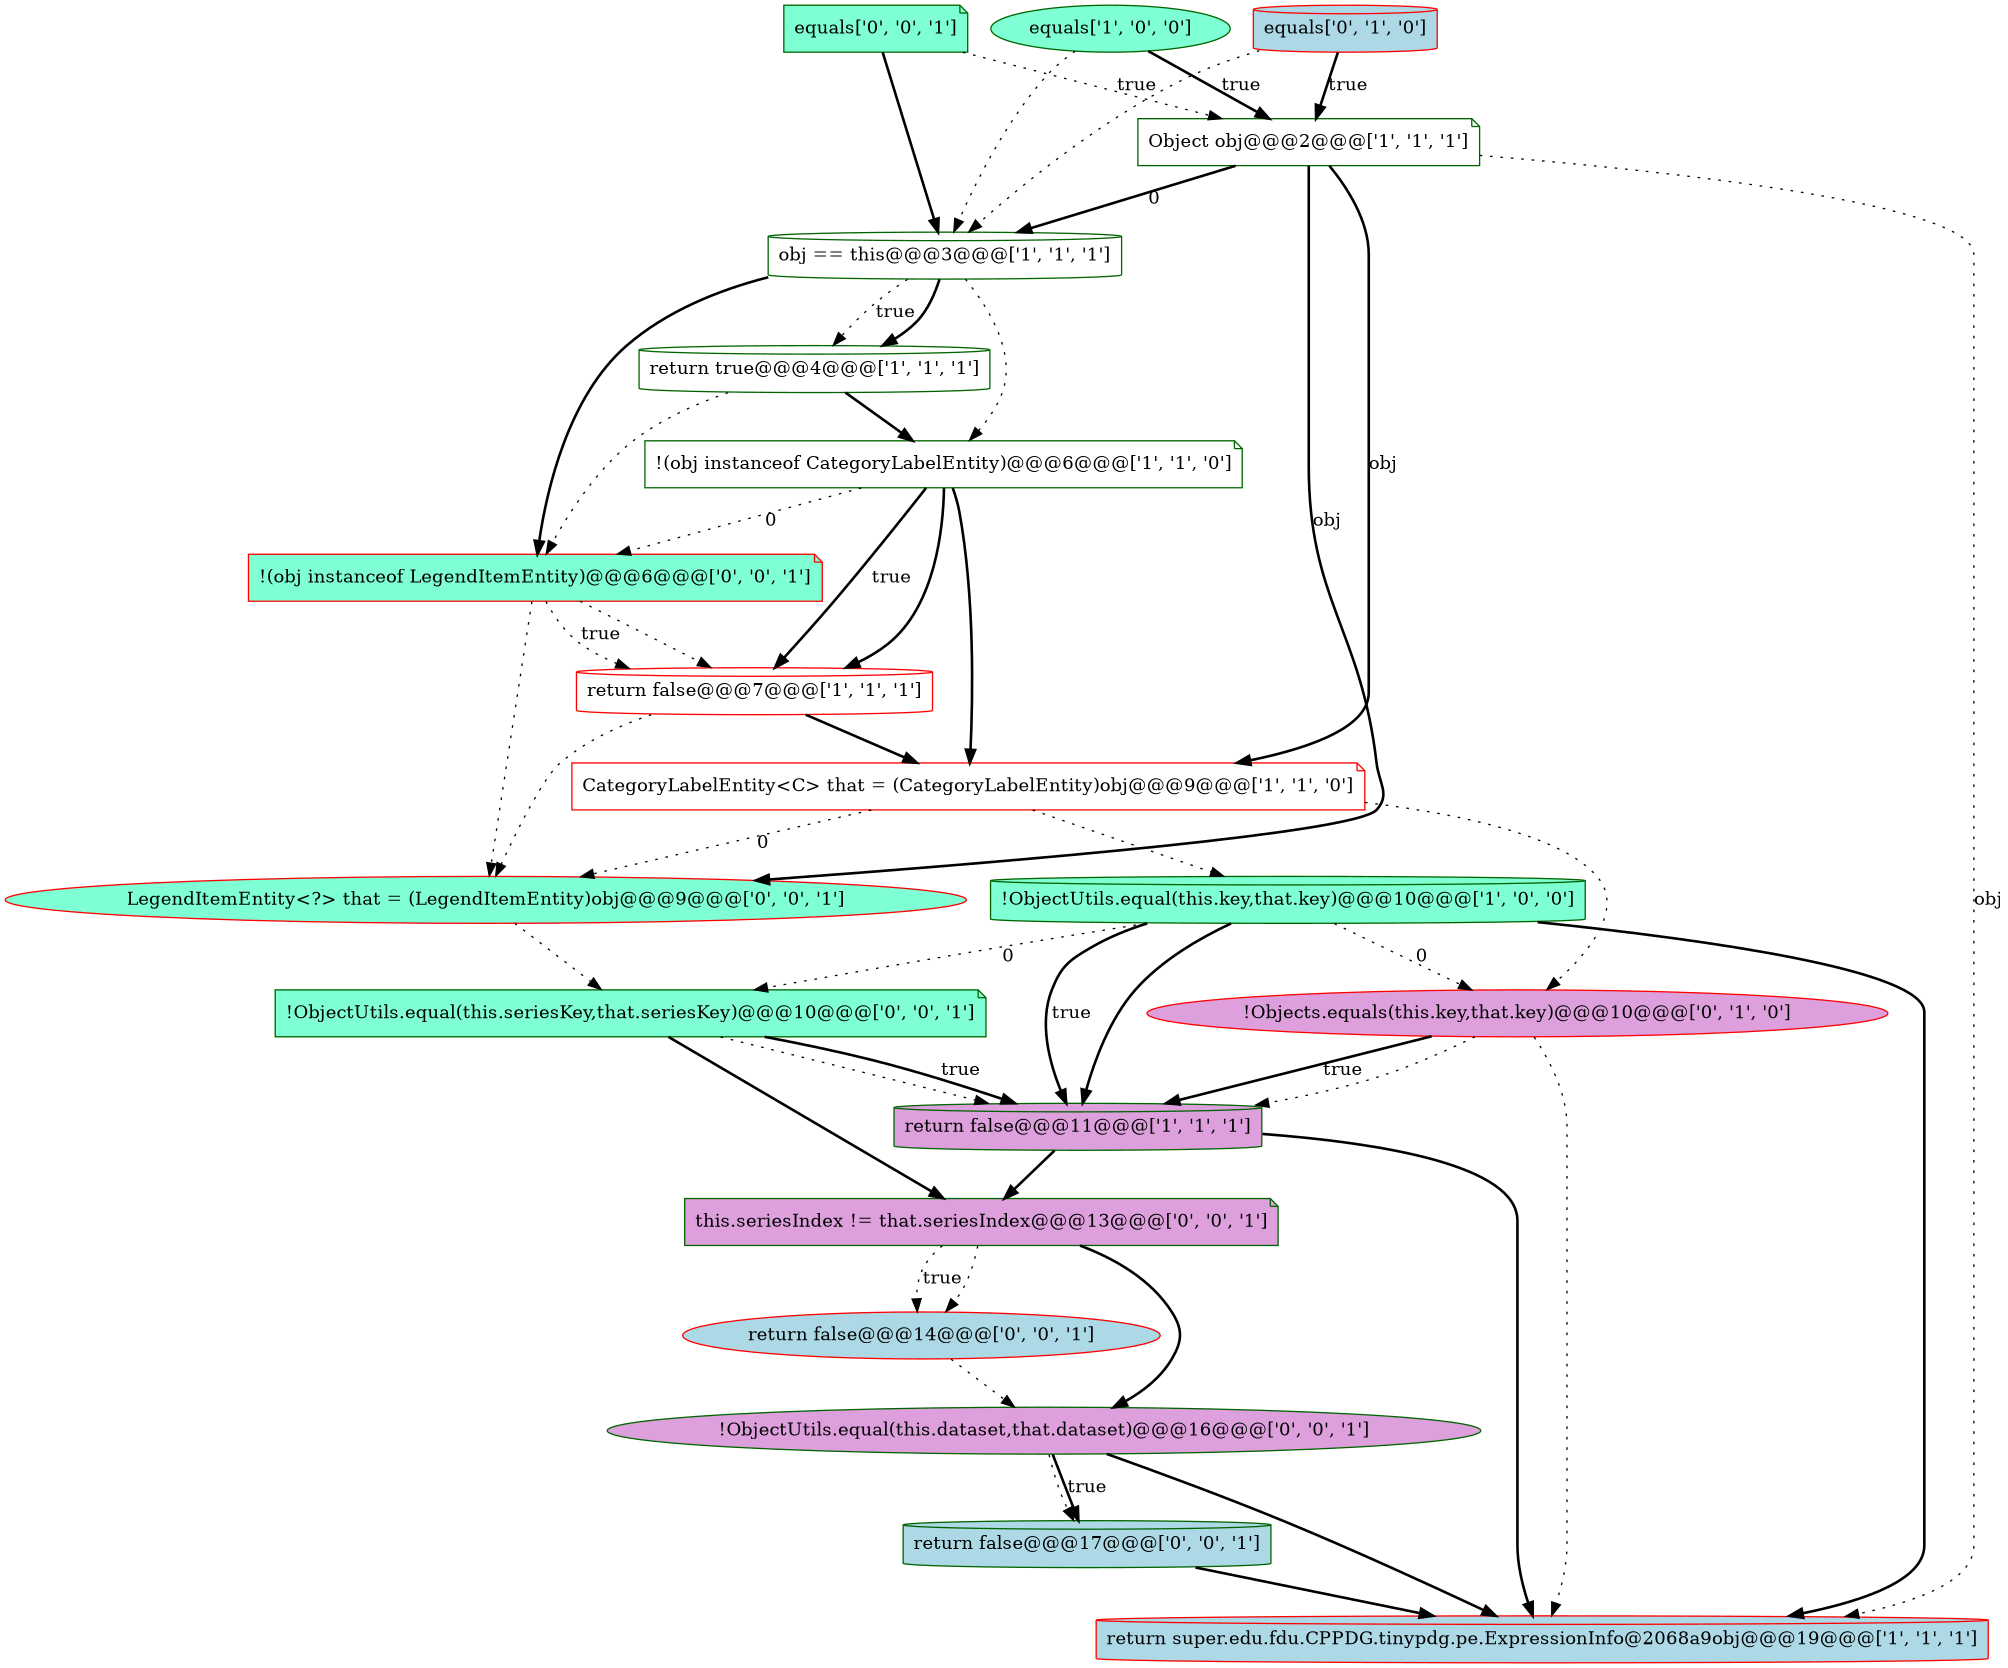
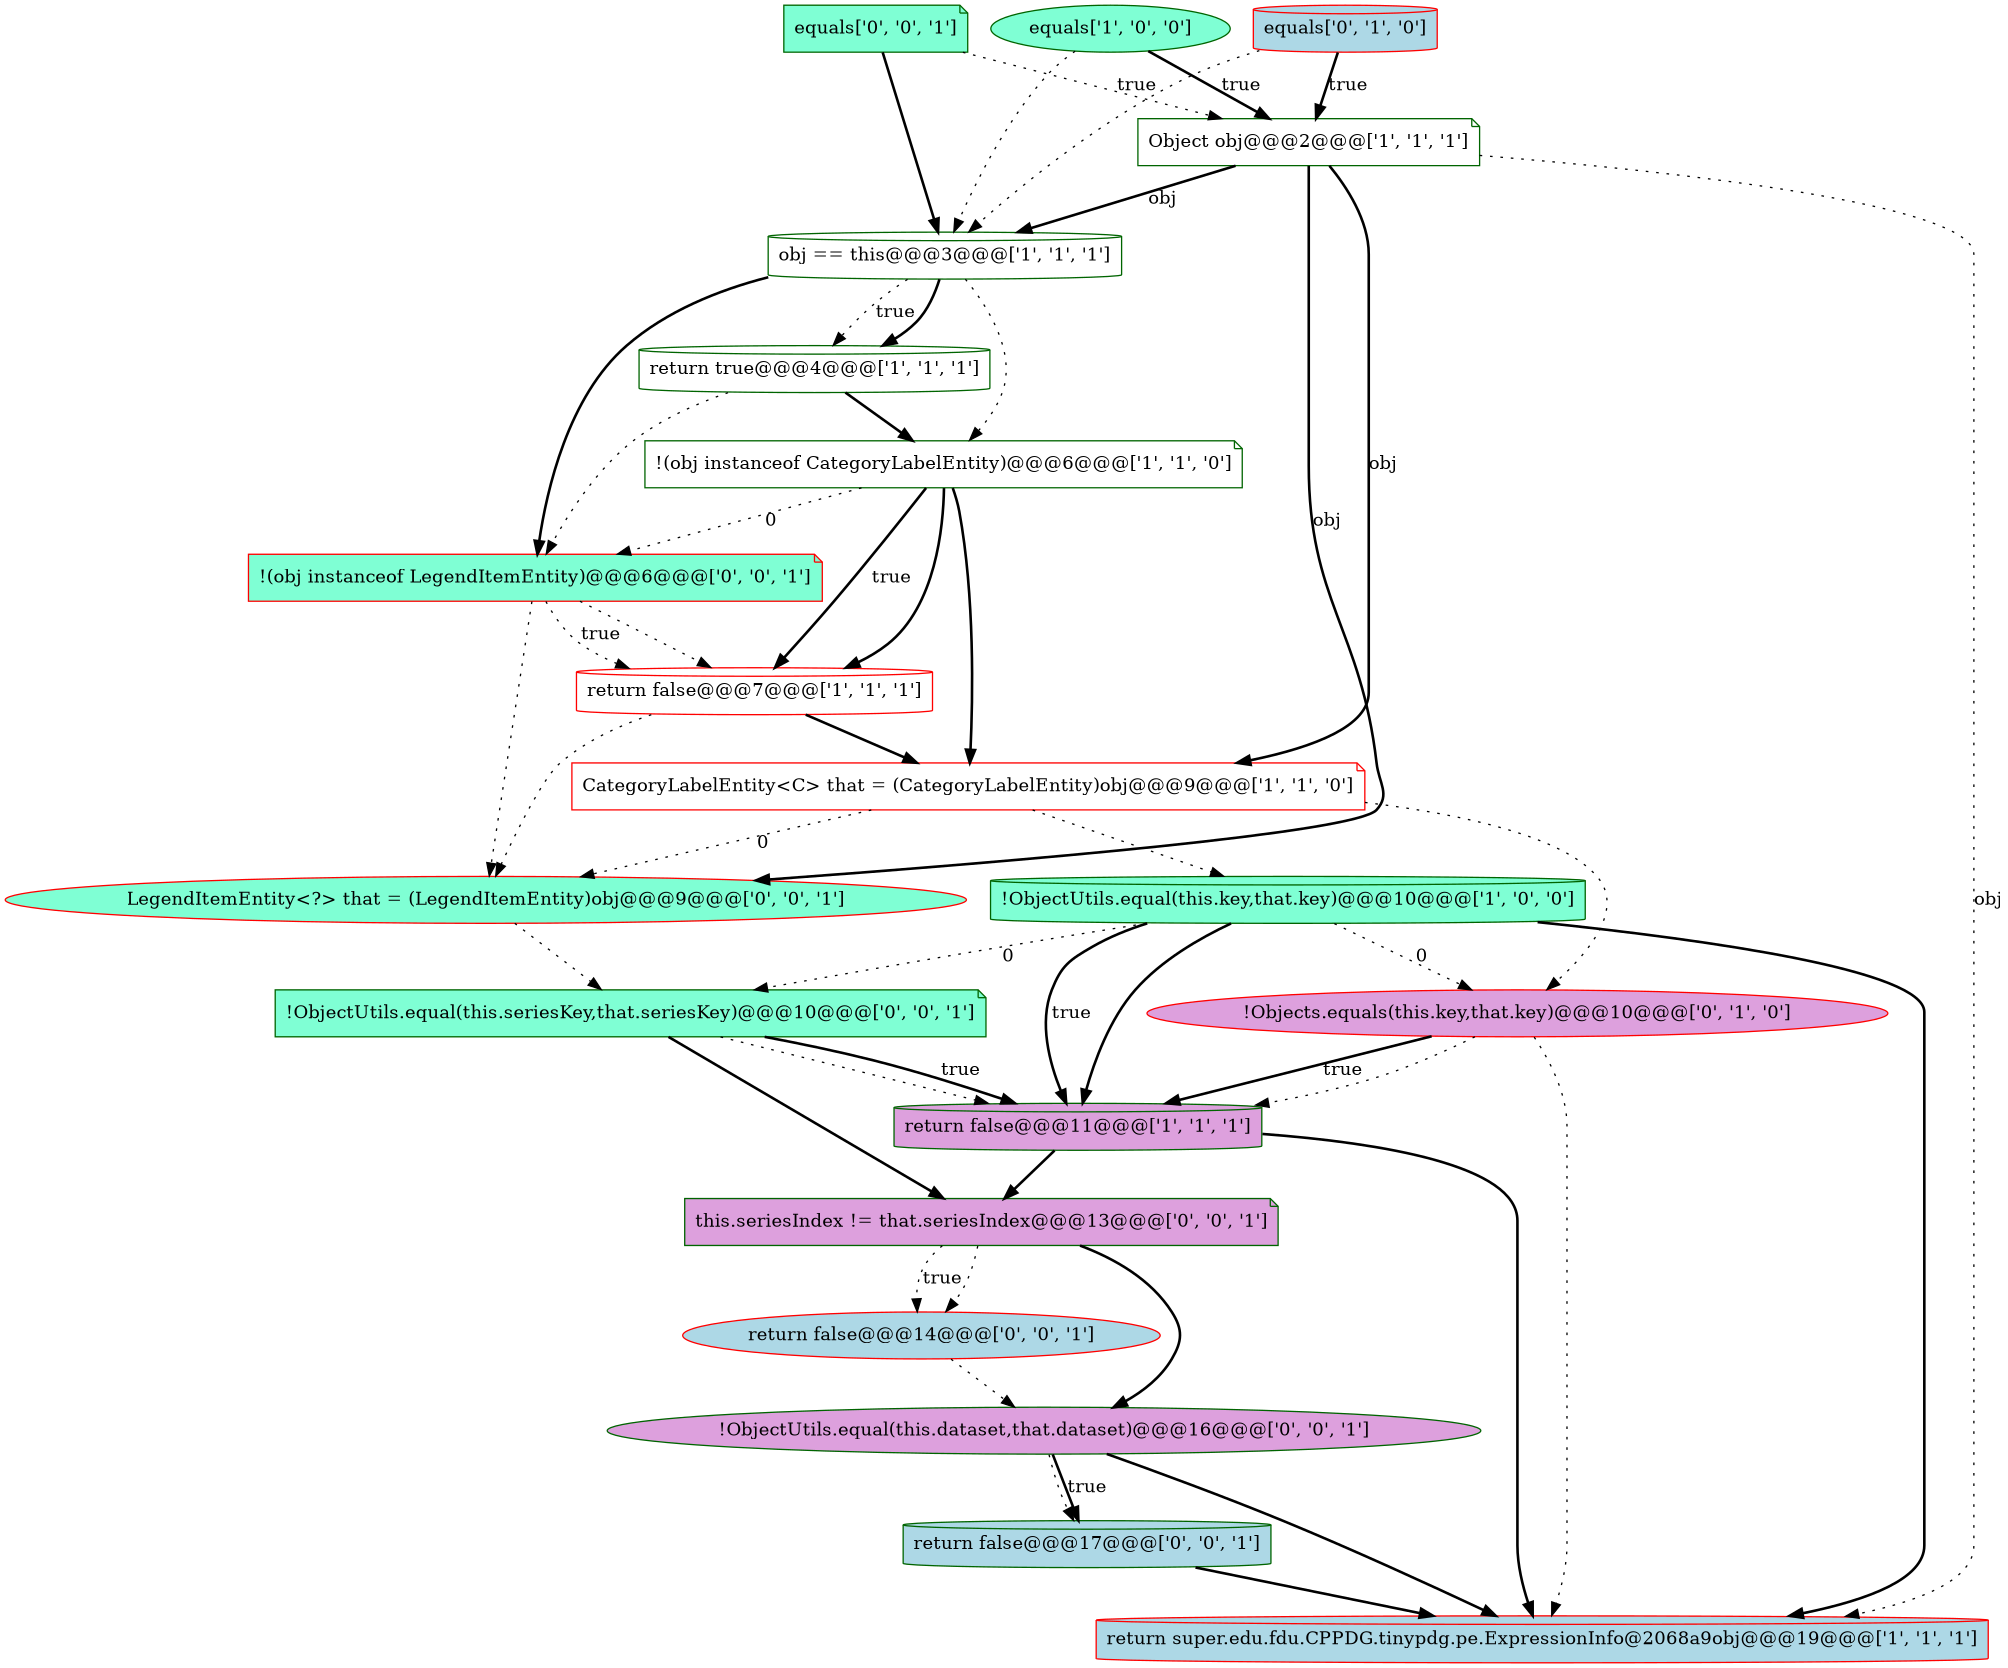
  digraph {
    node [color=darkgreen fillcolor=white shape=cylinder style=filled]
    edge [style=dotted]
    n1 [color=red fillcolor=lightblue label="return false@@@14@@@['0', '0', '1']" shape=ellipse]
    n2 [fillcolor=plum label="!ObjectUtils.equal(this.dataset,that.dataset)@@@16@@@['0', '0', '1']" shape=ellipse]
    n3 [color=red fillcolor=lightblue label="return super.edu.fdu.CPPDG.tinypdg.pe.ExpressionInfo@2068a9obj@@@19@@@['1', '1', '1']"]
    n4 [fillcolor=lightblue label="return false@@@17@@@['0', '0', '1']"]
    n5 [label="obj == this@@@3@@@['1', '1', '1']"]
    n6 [label="return true@@@4@@@['1', '1', '1']"]
    n7 [color=red fillcolor=aquamarine label="!(obj instanceof LegendItemEntity)@@@6@@@['0', '0', '1']" shape=note]
    n8 [label="!(obj instanceof CategoryLabelEntity)@@@6@@@['1', '1', '0']" shape=note]
    n9 [color=red label="return false@@@7@@@['1', '1', '1']"]
    n10 [color=red fillcolor=aquamarine label="LegendItemEntity<?> that = (LegendItemEntity)obj@@@9@@@['0', '0', '1']" shape=ellipse]
    n11 [color=red label="CategoryLabelEntity<C> that = (CategoryLabelEntity)obj@@@9@@@['1', '1', '0']" shape=note]
    n12 [color=red fillcolor=plum label="!Objects.equals(this.key,that.key)@@@10@@@['0', '1', '0']" shape=ellipse]
    n13 [fillcolor=aquamarine label="!ObjectUtils.equal(this.key,that.key)@@@10@@@['1', '0', '0']"]
    n14 [fillcolor=aquamarine label="!ObjectUtils.equal(this.seriesKey,that.seriesKey)@@@10@@@['0', '0', '1']" shape=note]
    n15 [fillcolor=plum label="return false@@@11@@@['1', '1', '1']"]
    n16 [fillcolor=plum label="this.seriesIndex != that.seriesIndex@@@13@@@['0', '0', '1']" shape=note]
    n17 [fillcolor=aquamarine label="equals['0', '0', '1']" shape=note]
    n18 [label="Object obj@@@2@@@['1', '1', '1']" shape=note]
    n19 [fillcolor=aquamarine label="equals['1', '0', '0']" shape=ellipse]
    n20 [color=red fillcolor=lightblue label="equals['0', '1', '0']"]
    n1 -> n2
    n2 -> n3 [style=bold]
    n2 -> n4 [label=true style=bold]
    n2 -> n4
    n4 -> n3 [style=bold]
    n5 -> n6 [label=true]
    n5 -> n6 [style=bold]
    n5 -> n7 [style=bold]
    n5 -> n8
    n6 -> n7
    n6 -> n8 [style=bold]
    n7 -> n9
    n7 -> n9 [label=true]
    n7 -> n10
    n8 -> n7 [label=0]
    n8 -> n9 [style=bold]
    n8 -> n9 [label=true style=bold]
    n8 -> n11 [style=bold]
    n9 -> n10
    n9 -> n11 [style=bold]
    n10 -> n14
    n11 -> n10 [label=0]
    n11 -> n12
    n11 -> n13
    n12 -> n3
    n12 -> n15 [label=true style=bold]
    n12 -> n15
    n13 -> n3 [style=bold]
    n13 -> n12 [label=0]
    n13 -> n14 [label=0]
    n13 -> n15 [label=true style=bold]
    n13 -> n15 [style=bold]
    n14 -> n15
    n14 -> n15 [label=true style=bold]
    n14 -> n16 [style=bold]
    n15 -> n3 [style=bold]
    n15 -> n16 [style=bold]
    n16 -> n1 [label=true]
    n16 -> n1
    n16 -> n2 [style=bold]
    n17 -> n5 [style=bold]
    n17 -> n18 [label=true]
    n18 -> n3 [label=obj]
-   n18 -> n5 [label=0 style=bold]
+   n18 -> n5 [label=obj style=bold]
    n18 -> n10 [label=obj style=bold]
    n18 -> n11 [label=obj style=bold]
    n19 -> n5
    n19 -> n18 [label=true style=bold]
    n20 -> n5
    n20 -> n18 [label=true style=bold]
  }
